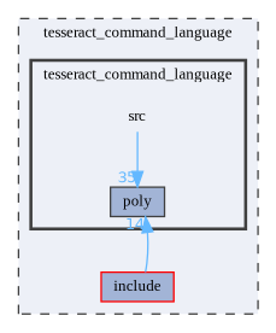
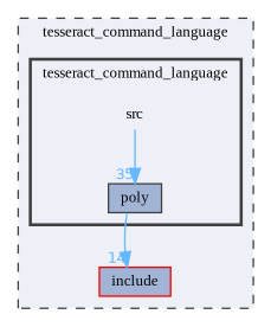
  digraph {
    compound=true
    fontname="Liberation Serif"
    node [fontname="Liberation Serif" fontsize=10 shape=box fillcolor="#a2b4d6" style=filled]
    edge [color=steelblue1 fontcolor=steelblue1 fontname="Liberation Serif" fontsize=10 labeldistance=1.5 labelfontname=Helvetica labelfontsize=10]
    n1 [height=0.2 label=src shape=plaintext width=0.4 fillcolor="" style=""]
    n2 [color=grey25 height=0.2 label=poly width=0.4]
    n3 [color=red height=0.2 label=include width=0.4]
    subgraph cluster_1 {
      bgcolor="#edf0f7"
      fontsize=10
      label=tesseract_command_language
      pencolor=grey25
      style="filled,dashed"
      n3
      subgraph cluster_2 {
        bgcolor="#edf0f7"
        fontsize=10
        label=tesseract_command_language
        pencolor=grey25
        style="filled,bold"
        n1
        n2
      }
    }
    n1 -> n2 [headlabel=35]
-   n3 -> n2 [headlabel=14]
+   n2 -> n3 [headlabel=14]
  }
